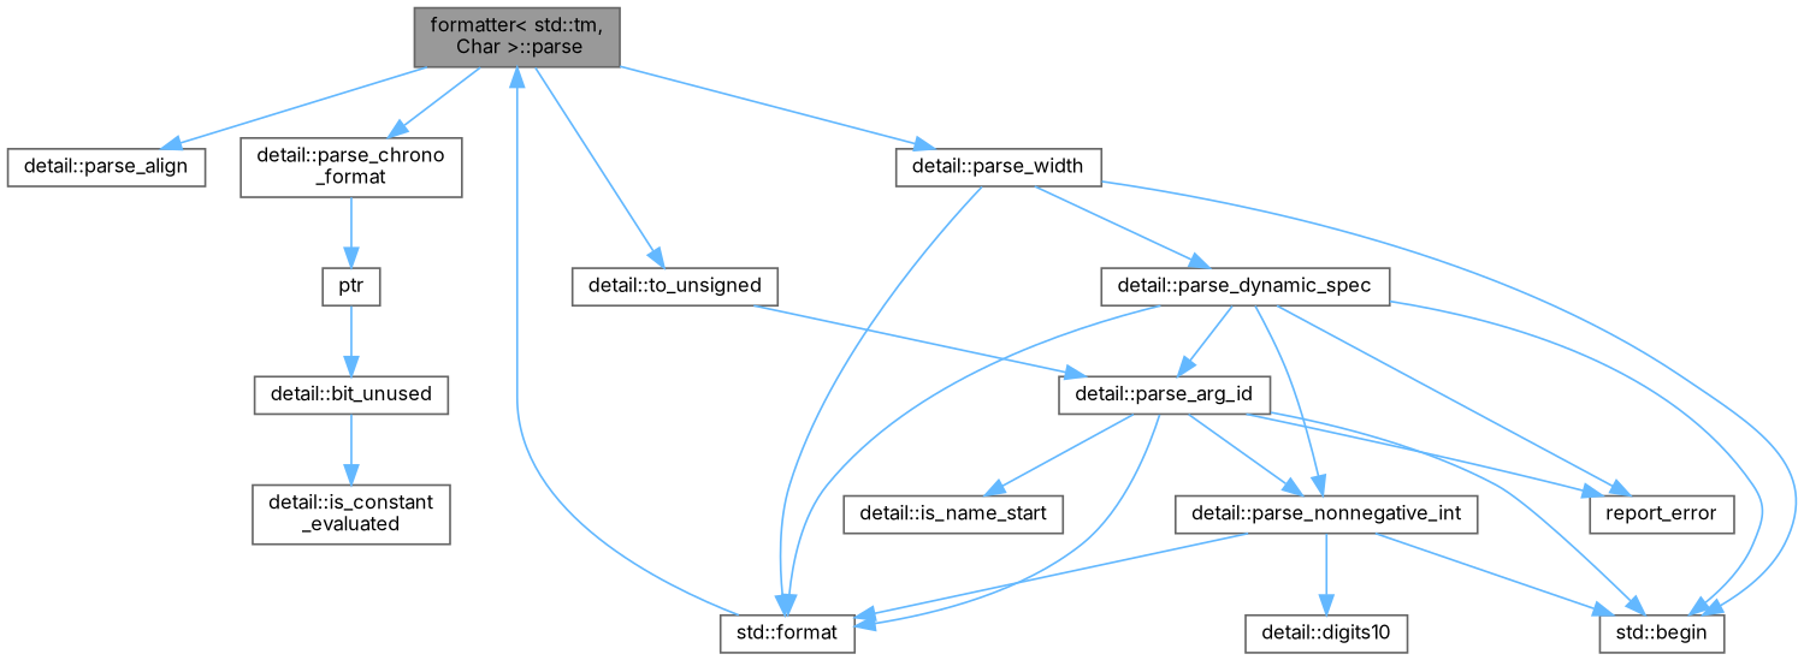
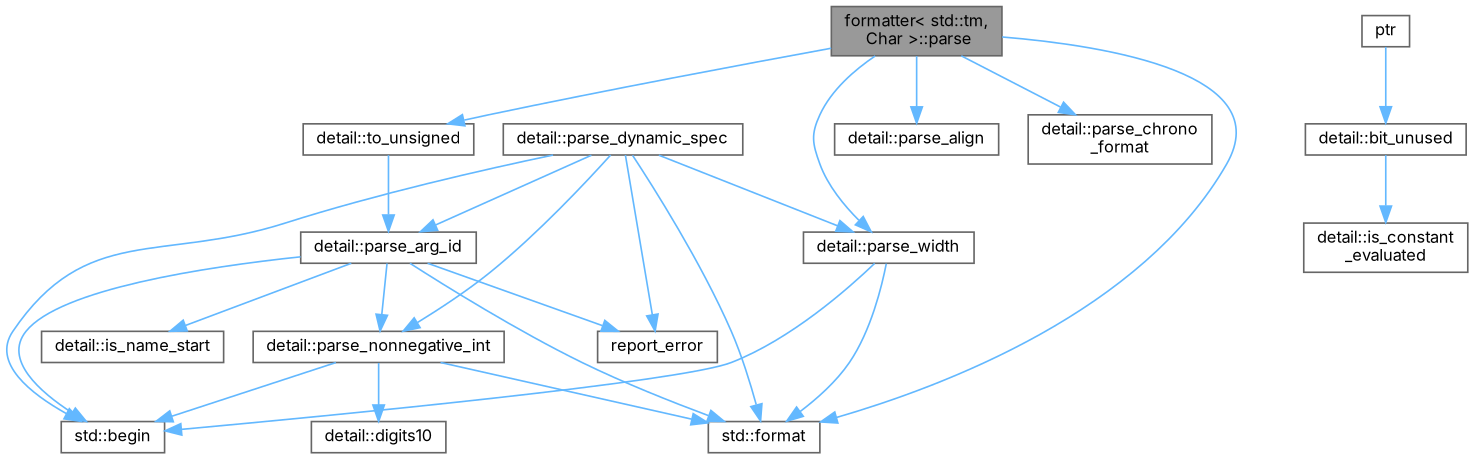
  digraph {
    fontname=Inter
    rankdir=TB
    node [color=grey40 fillcolor=white fontname=Inter fontsize=10 shape=box style=filled]
    edge [color=steelblue1 fontname=Inter fontsize=10 labelfontname=Helvetica labelfontsize=10 style=solid]
    n1 [color=gray40 fillcolor=grey60 fontcolor=black height=0.2 label="formatter\< std::tm,\l Char \>::parse" width=0.4]
    n2 [height=0.2 label="std::format" width=0.4]
    n3 [height=0.2 label="detail::parse_align" width=0.4]
    n4 [height=0.2 label="detail::parse_chrono\l_format" width=0.4]
    n5 [height=0.2 label="detail::parse_width" width=0.4]
    n6 [height=0.2 label="detail::to_unsigned" width=0.4]
    n7 [height=0.2 label=ptr width=0.4]
    n8 [height=0.2 label="std::begin" width=0.4]
    n9 [height=0.2 label="detail::parse_dynamic_spec" width=0.4]
    n10 [height=0.2 label="detail::parse_arg_id" width=0.4]
    n11 [height=0.2 label="detail::bit_unused" width=0.4]
    n12 [height=0.2 label="detail::is_constant\l_evaluated" width=0.4]
    n13 [height=0.2 label="detail::parse_nonnegative_int" width=0.4]
    n14 [height=0.2 label=report_error width=0.4]
    n15 [height=0.2 label="detail::is_name_start" width=0.4]
    n16 [height=0.2 label="detail::digits10" width=0.4]
-   n2 -> n1
+   n1 -> n2
    n1 -> n3
    n1 -> n4
    n1 -> n5
    n1 -> n6
-   n4 -> n7
    n5 -> n2
    n5 -> n8
-   n5 -> n9
+   n9 -> n5
    n6 -> n10
    n7 -> n11
    n9 -> n2
    n9 -> n8
    n9 -> n10
    n9 -> n13
    n9 -> n14
    n10 -> n2
    n10 -> n8
    n10 -> n13
    n10 -> n14
    n10 -> n15
    n11 -> n12
    n13 -> n2
    n13 -> n8
    n13 -> n16
  }
